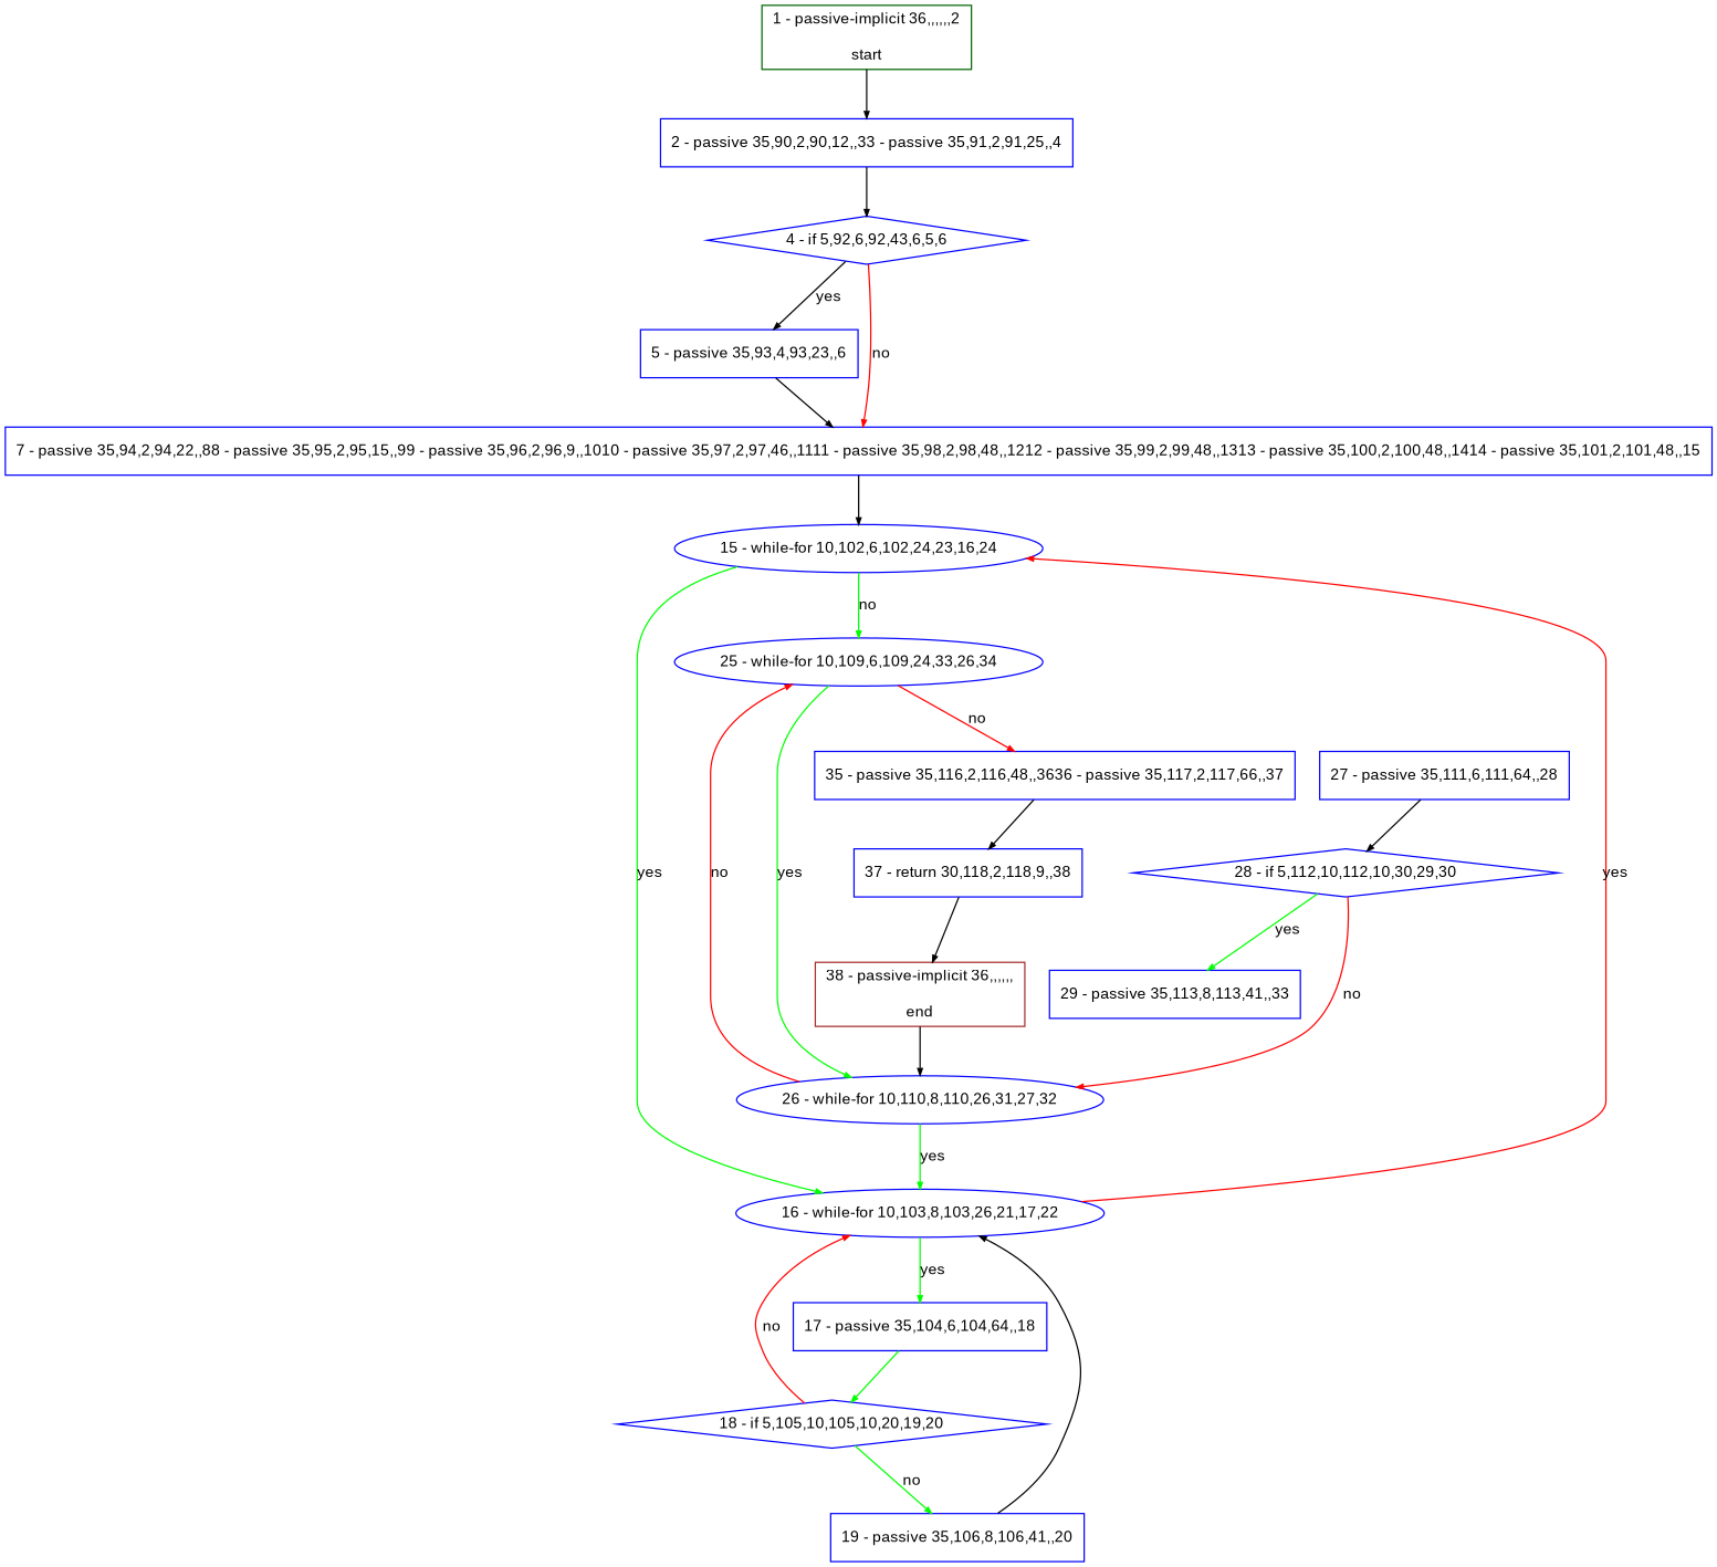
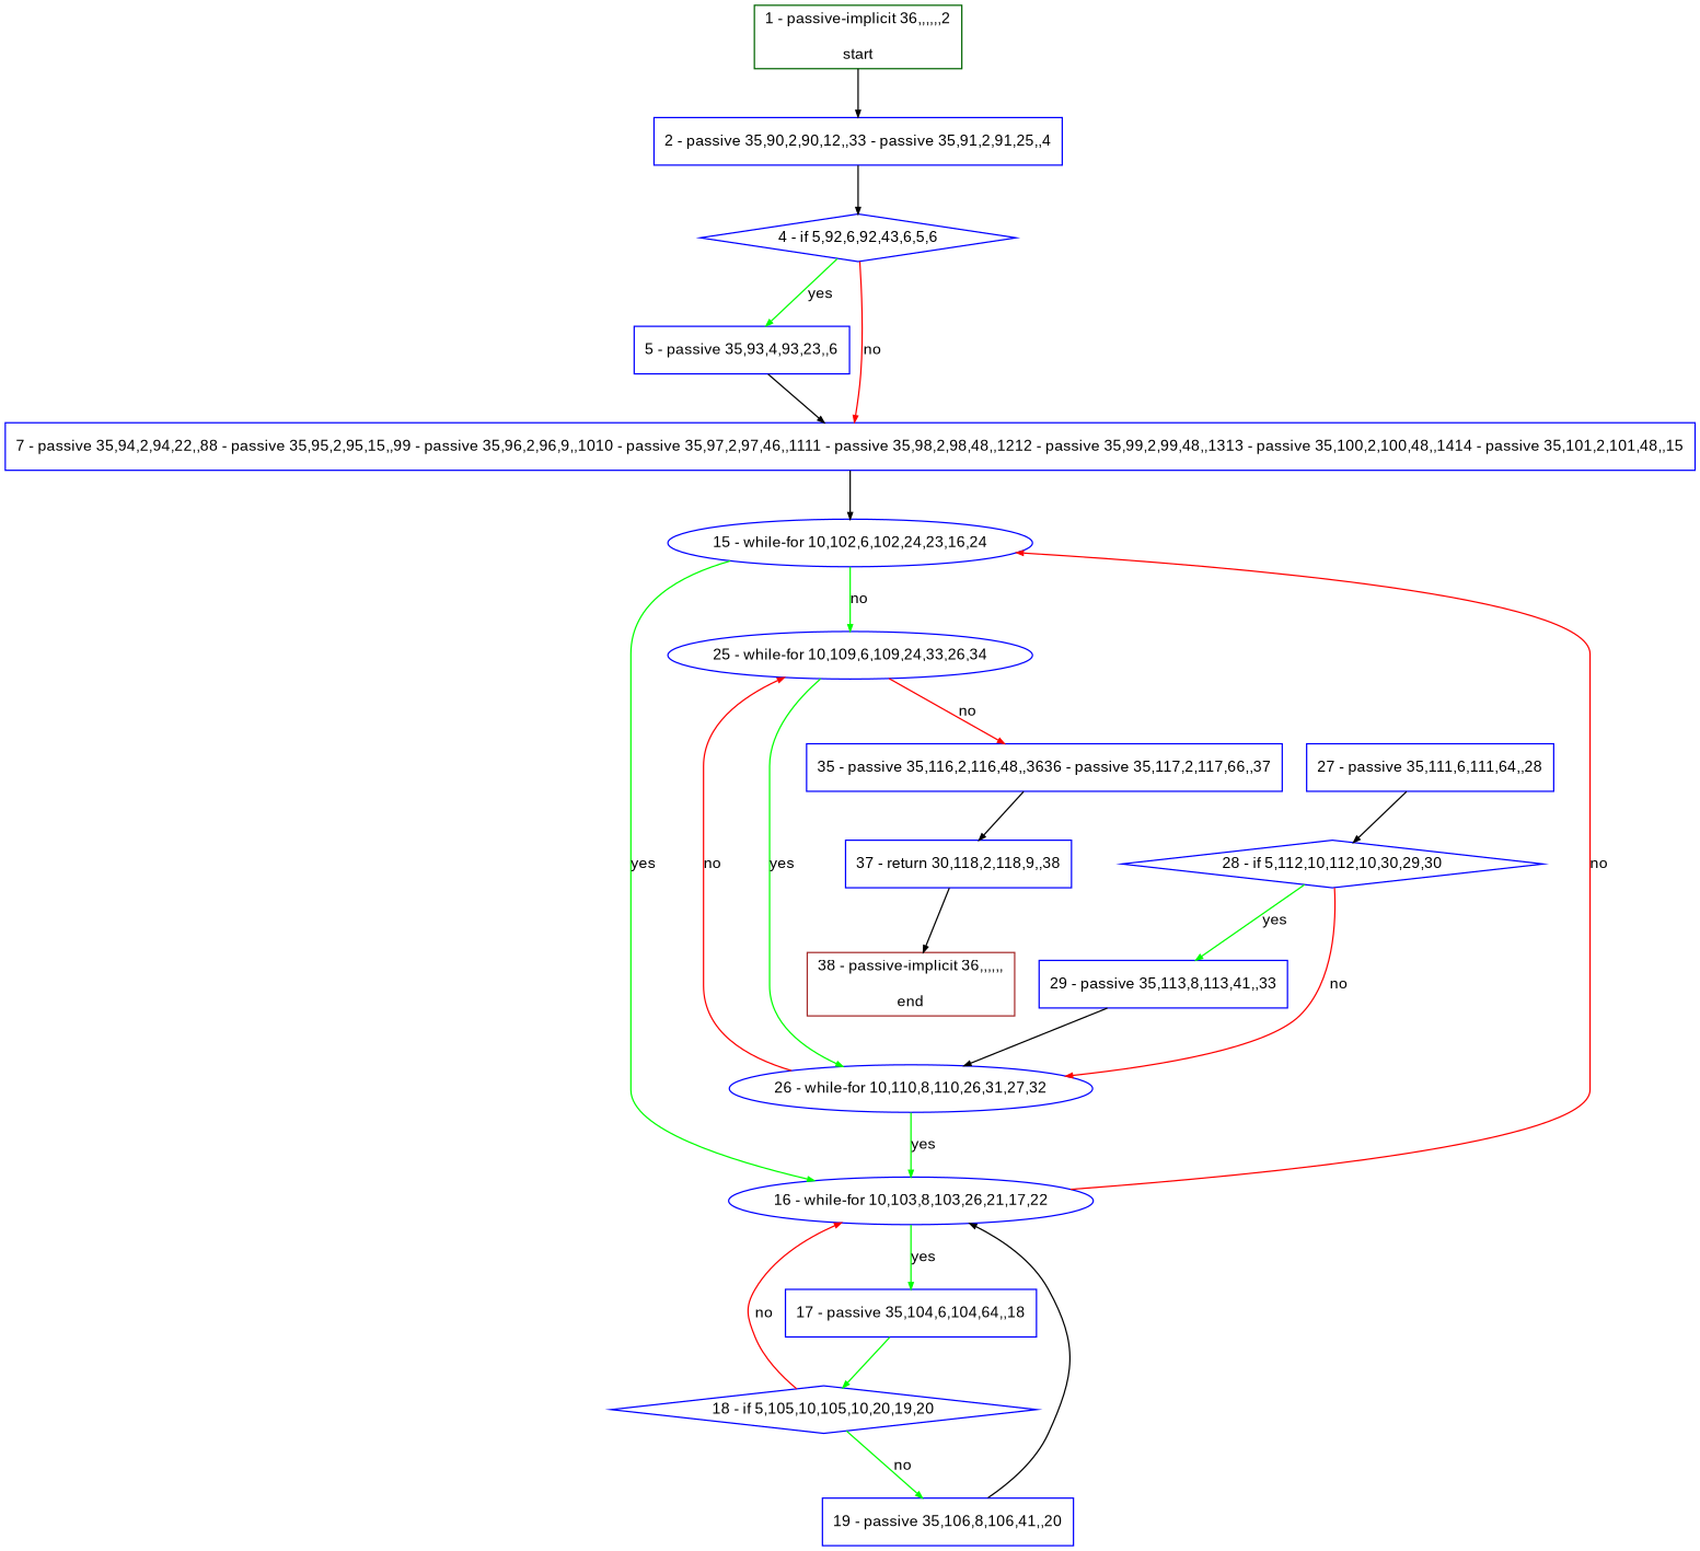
  digraph {
    bgcolor=white
    compound=true
    fillcolor="#FFFFCC"
    fontname=Arial
    fontsize=12
    pack=true
    packmode=clust
    style="rounded,filled"
    node [color="#0000ff" compound=true fillcolor="#ffffff" fixedsize=false fontname=Arial fontsize=12 node_initialized=no shape=box style=filled]
    edge [arrowhead=normal arrowsize=0.5 arrowtail=none color="#000000" compound=true dir=forward fontcolor=black fontname=Arial fontsize=12]
    n1 [label="2 - passive 35,90,2,90,12,,33 - passive 35,91,2,91,25,,4"]
    n2 [label="4 - if 5,92,6,92,43,6,5,6" shape=diamond]
    n3 [label="5 - passive 35,93,4,93,23,,6"]
    n4 [label="7 - passive 35,94,2,94,22,,88 - passive 35,95,2,95,15,,99 - passive 35,96,2,96,9,,1010 - passive 35,97,2,97,46,,1111 - passive 35,98,2,98,48,,1212 - passive 35,99,2,99,48,,1313 - passive 35,100,2,100,48,,1414 - passive 35,101,2,101,48,,15"]
    n5 [color="#006400" label="1 - passive-implicit 36,,,,,,2\n\nstart"]
    n6 [label="15 - while-for 10,102,6,102,24,23,16,24" shape=oval]
    n7 [label="16 - while-for 10,103,8,103,26,21,17,22" shape=oval]
    n8 [label="25 - while-for 10,109,6,109,24,33,26,34" shape=oval]
    n9 [label="17 - passive 35,104,6,104,64,,18"]
    n10 [label="26 - while-for 10,110,8,110,26,31,27,32" shape=oval]
    n11 [label="35 - passive 35,116,2,116,48,,3636 - passive 35,117,2,117,66,,37"]
    n12 [label="18 - if 5,105,10,105,10,20,19,20" shape=diamond]
    n13 [label="37 - return 30,118,2,118,9,,38"]
    n14 [label="19 - passive 35,106,8,106,41,,20"]
    n15 [label="27 - passive 35,111,6,111,64,,28"]
    n16 [label="28 - if 5,112,10,112,10,30,29,30" shape=diamond]
    n17 [color="#a52a2a" label="38 - passive-implicit 36,,,,,,\n\nend"]
    n18 [label="29 - passive 35,113,8,113,41,,33"]
    n1 -> n2
-   n2 -> n3 [label=yes]
+   n2 -> n3 [color="#00ff00" label=yes]
    n2 -> n4 [color="#ff0000" label=no]
    n3 -> n4
    n4 -> n6
    n5 -> n1
    n6 -> n7 [color="#00ff00" label=yes]
    n6 -> n8 [color="#00ff00" label=no]
-   n7 -> n6 [color="#ff0000" label=yes]
+   n7 -> n6 [color="#ff0000" label=no]
    n7 -> n9 [color="#00ff00" label=yes]
    n8 -> n10 [color="#00ff00" label=yes]
    n8 -> n11 [color="#ff0000" label=no]
    n9 -> n12 [color="#00ff00"]
    n10 -> n7 [color="#00ff00" label=yes]
    n10 -> n8 [color="#ff0000" label=no]
    n11 -> n13
    n12 -> n7 [color="#ff0000" label=no]
    n12 -> n14 [color="#00ff00" label=no]
    n13 -> n17
    n14 -> n7
    n15 -> n16
    n16 -> n10 [color="#ff0000" label=no]
    n16 -> n18 [color="#00ff00" label=yes]
-   n17 -> n10
+   n18 -> n10
  }
